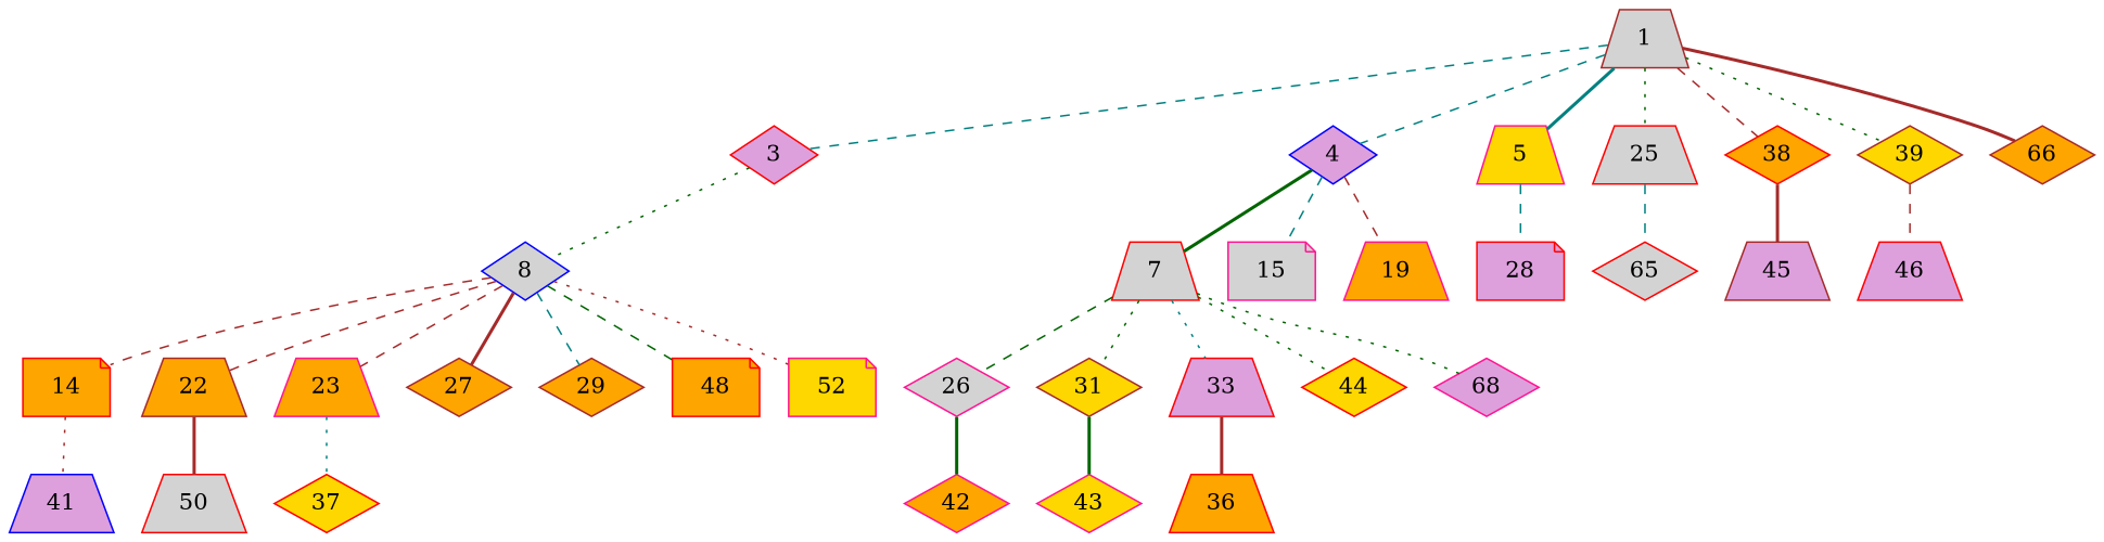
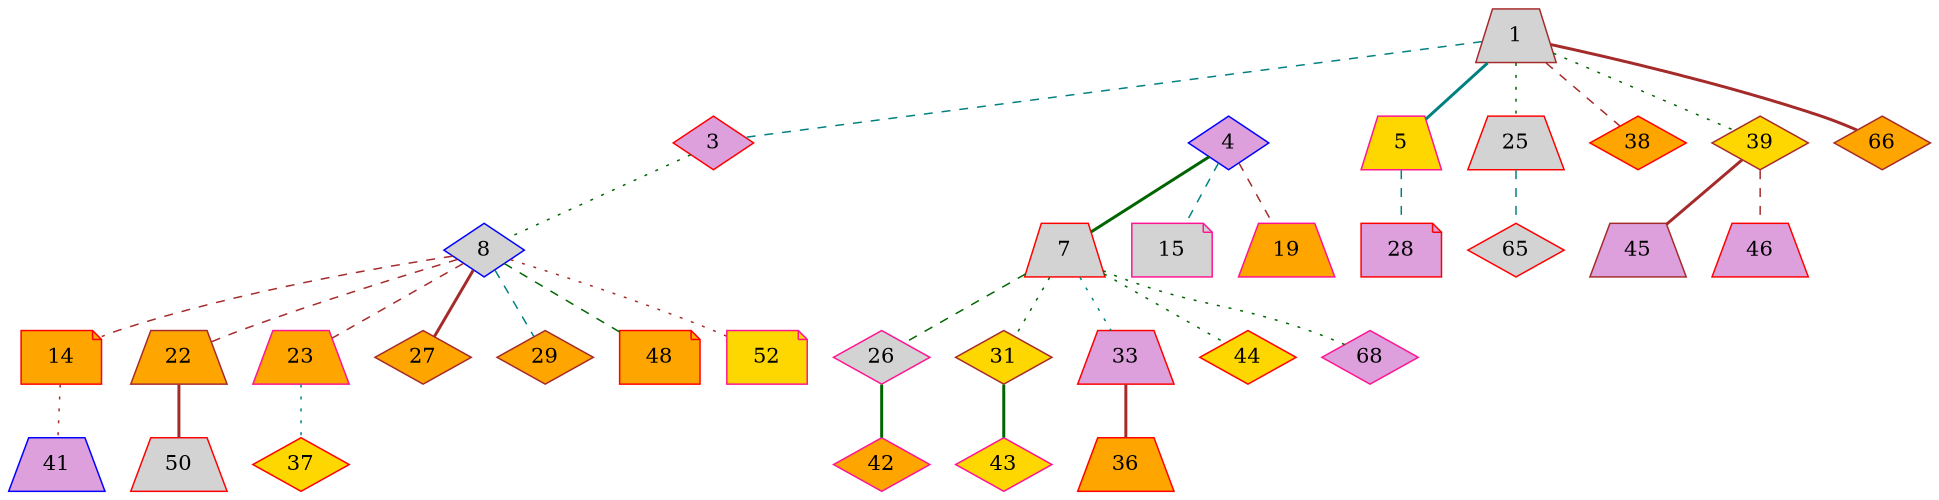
  graph {
    node [color=red fillcolor=orange shape=diamond style=filled]
    edge [color=brown style=dashed]
    1 [color=brown fillcolor=lightgrey shape=trapezium super="+2"]
    3 [fillcolor=plum super="+9"]
    4 [color=blue fillcolor=plum super="+6+17"]
    5 [color=deeppink fillcolor=gold shape=trapezium super="+53"]
    25 [fillcolor=lightgrey shape=trapezium]
    38
    39 [color=brown fillcolor=gold]
    66 [color=brown]
    8 [color=blue fillcolor=lightgrey super="+11+51+12"]
    7 [fillcolor=lightgrey shape=trapezium super="+30+18+10"]
    15 [color=deeppink fillcolor=lightgrey shape=note]
    19 [color=deeppink shape=trapezium]
    28 [fillcolor=plum shape=note]
    65 [fillcolor=lightgrey]
    45 [color=brown fillcolor=plum shape=trapezium]
    46 [fillcolor=plum shape=trapezium super="+63"]
    14 [shape=note super="+21+16"]
    22 [color=brown shape=trapezium super="+56+34"]
    23 [color=deeppink shape=trapezium]
    27 [color=brown super="+58+32"]
    29 [color=brown]
    48 [shape=note]
    52 [color=deeppink fillcolor=gold shape=note]
    26 [color=deeppink fillcolor=lightgrey]
    31 [color=brown fillcolor=gold]
    33 [fillcolor=plum shape=trapezium]
    44 [fillcolor=gold]
    68 [color=deeppink fillcolor=plum]
    42 [color=deeppink]
    43 [color=deeppink fillcolor=gold super="+67"]
    36 [shape=trapezium super="+61+47"]
    41 [color=blue fillcolor=plum shape=trapezium super="+55"]
    50 [fillcolor=lightgrey shape=trapezium]
    37 [fillcolor=gold]
    1 -- 3 [color=teal]
-   1 -- 4 [color=teal]
    1 -- 5 [color=teal style=bold]
    1 -- 25 [color=darkgreen style=dotted]
    1 -- 38
    1 -- 39 [color=darkgreen style=dotted]
    1 -- 66 [style=bold]
    3 -- 8 [color=darkgreen style=dotted]
    4 -- 7 [color=darkgreen style=bold]
    4 -- 15 [color=teal]
    4 -- 19
    5 -- 28 [color=teal]
    25 -- 65 [color=teal]
-   38 -- 45 [style=bold]
+   39 -- 45 [style=bold]
    39 -- 46
    8 -- 14
    8 -- 22
    8 -- 23
    8 -- 27 [style=bold]
    8 -- 29 [color=teal]
    8 -- 48 [color=darkgreen]
    8 -- 52 [style=dotted]
    7 -- 26 [color=darkgreen]
    7 -- 31 [color=darkgreen style=dotted]
    7 -- 33 [color=teal style=dotted]
    7 -- 44 [color=darkgreen style=dotted]
    7 -- 68 [color=darkgreen style=dotted]
    14 -- 41 [style=dotted]
    22 -- 50 [style=bold]
    23 -- 37 [color=teal style=dotted]
    26 -- 42 [color=darkgreen style=bold]
    31 -- 43 [color=darkgreen style=bold]
    33 -- 36 [style=bold]
  }
